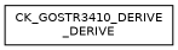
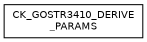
  digraph {
    rankdir=LR
-   n1 [color=black fillcolor=white fontname=Helvetica fontsize=10 height=0.2 label="CK_GOSTR3410_DERIVE\l_DERIVE" shape=record style=filled width=0.4]
+   n1 [color=black fillcolor=white fontname=Helvetica fontsize=10 height=0.2 label="CK_GOSTR3410_DERIVE\l_PARAMS" shape=record style=filled width=0.4]
  }
